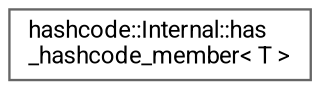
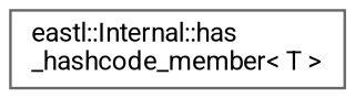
  digraph {
    rankdir=TB
    fontname=Roboto
-   n1 [color=grey40 fillcolor=white fontname=Roboto fontsize=10 height=0.2 label="hashcode::Internal::has\l_hashcode_member\< T \>" shape=box style=filled width=0.4]
+   n1 [color=grey40 fillcolor=white fontname=Roboto fontsize=10 height=0.2 label="eastl::Internal::has\l_hashcode_member\< T \>" shape=box style=filled width=0.4]
  }
